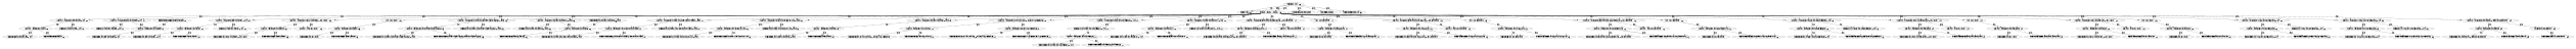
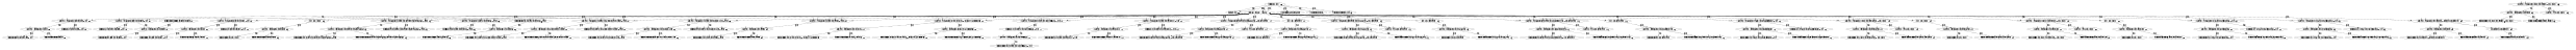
  digraph {
    edge [arrowhead=dot]
    n1 [label=<(METHOD,&lt;init&gt;)<SUB>128</SUB>>]
    n2 [label=<(PARAM,this)<SUB>128</SUB>>]
    n3 [label=<(BLOCK,&lt;empty&gt;,&lt;empty&gt;)<SUB>128</SUB>>]
    n4 [label=<(MODIFIER,CONSTRUCTOR)>]
    n5 [label=<(MODIFIER,PUBLIC)>]
    n6 [label=<(METHOD_RETURN,void)<SUB>130</SUB>>]
    n7 [label=<(&lt;operator&gt;.assignment,File this.file = null)<SUB>100</SUB>>]
    n8 [label=<(&lt;operator&gt;.assignment,File this.destFile = null)<SUB>101</SUB>>]
    n9 [label=<(&lt;operator&gt;.assignment,File this.destDir = null)<SUB>102</SUB>>]
    n10 [label=<(&lt;operator&gt;.assignment,Vector this.filesets = new Vector())<SUB>103</SUB>>]
    n11 [label=<(&lt;init&gt;,new Vector())<SUB>103</SUB>>]
    n12 [label=<(&lt;operator&gt;.assignment,boolean this.enableMultipleMappings = false)<SUB>105</SUB>>]
    n13 [label=<(&lt;operator&gt;.assignment,boolean this.filtering = false)<SUB>106</SUB>>]
    n14 [label=<(&lt;operator&gt;.assignment,boolean this.preserveLastModified = false)<SUB>107</SUB>>]
    n15 [label=<(&lt;operator&gt;.assignment,boolean this.forceOverwrite = false)<SUB>108</SUB>>]
    n16 [label=<(&lt;operator&gt;.assignment,boolean this.flatten = false)<SUB>109</SUB>>]
    n17 [label=<(&lt;operator&gt;.assignment,int this.verbosity = Project.MSG_VERBOSE)<SUB>110</SUB>>]
    n18 [label=<(&lt;operator&gt;.assignment,boolean this.includeEmpty = true)<SUB>111</SUB>>]
    n19 [label=<(&lt;operator&gt;.assignment,boolean this.failonerror = true)<SUB>112</SUB>>]
    n20 [label=<(&lt;operator&gt;.assignment,Hashtable this.fileCopyMap = new Hashtable())<SUB>114</SUB>>]
    n21 [label=<(&lt;init&gt;,new Hashtable())<SUB>114</SUB>>]
    n22 [label=<(&lt;operator&gt;.assignment,Hashtable this.dirCopyMap = new Hashtable())<SUB>115</SUB>>]
    n23 [label=<(&lt;init&gt;,new Hashtable())<SUB>115</SUB>>]
    n24 [label=<(&lt;operator&gt;.assignment,Hashtable this.completeDirMap = new Hashtable())<SUB>116</SUB>>]
    n25 [label=<(&lt;init&gt;,new Hashtable())<SUB>116</SUB>>]
    n26 [label=<(&lt;operator&gt;.assignment,Mapper this.mapperElement = null)<SUB>118</SUB>>]
    n27 [label=<(&lt;operator&gt;.assignment,Vector this.filterChains = new Vector())<SUB>119</SUB>>]
    n28 [label=<(&lt;init&gt;,new Vector())<SUB>119</SUB>>]
    n29 [label=<(&lt;operator&gt;.assignment,Vector this.filterSets = new Vector())<SUB>120</SUB>>]
    n30 [label=<(&lt;init&gt;,new Vector())<SUB>120</SUB>>]
    n31 [label=<(&lt;operator&gt;.assignment,String this.inputEncoding = null)<SUB>122</SUB>>]
    n32 [label=<(&lt;operator&gt;.assignment,String this.outputEncoding = null)<SUB>123</SUB>>]
    n33 [label=<(&lt;operator&gt;.assignment,this.fileUtils = FileUtils.newFileUtils())<SUB>129</SUB>>]
    n34 [label=<(&lt;operator&gt;.fieldAccess,this.file)<SUB>100</SUB>>]
    n35 [label=<(LITERAL,null,File this.file = null)<SUB>100</SUB>>]
    n36 [label=<(&lt;operator&gt;.fieldAccess,this.destFile)<SUB>101</SUB>>]
    n37 [label=<(LITERAL,null,File this.destFile = null)<SUB>101</SUB>>]
    n38 [label=<(&lt;operator&gt;.fieldAccess,this.destDir)<SUB>102</SUB>>]
    n39 [label=<(LITERAL,null,File this.destDir = null)<SUB>102</SUB>>]
    n40 [label=<(&lt;operator&gt;.fieldAccess,this.filesets)<SUB>103</SUB>>]
    n41 [label=<(&lt;operator&gt;.alloc,new Vector())<SUB>103</SUB>>]
    n42 [label=<(&lt;operator&gt;.fieldAccess,this.filesets)<SUB>103</SUB>>]
    n43 [label=<(&lt;operator&gt;.fieldAccess,this.enableMultipleMappings)<SUB>705</SUB>>]
    n44 [label=<(LITERAL,false,boolean this.enableMultipleMappings = false)<SUB>105</SUB>>]
    n45 [label=<(&lt;operator&gt;.fieldAccess,this.filtering)<SUB>106</SUB>>]
    n46 [label=<(LITERAL,false,boolean this.filtering = false)<SUB>186</SUB>>]
    n47 [label=<(&lt;operator&gt;.fieldAccess,this.preserveLastModified)<SUB>107</SUB>>]
    n48 [label=<(LITERAL,false,boolean this.preserveLastModified = false)<SUB>107</SUB>>]
    n49 [label=<(&lt;operator&gt;.fieldAccess,this.forceOverwrite)<SUB>108</SUB>>]
    n50 [label=<(LITERAL,false,boolean this.forceOverwrite = false)<SUB>108</SUB>>]
    n51 [label=<(&lt;operator&gt;.fieldAccess,this.flatten)<SUB>109</SUB>>]
    n52 [label=<(&lt;operator&gt;.fieldAccess,this.verbosity)<SUB>110</SUB>>]
    n53 [label=<(&lt;operator&gt;.fieldAccess,Project.MSG_VERBOSE)<SUB>110</SUB>>]
    n54 [label=<(LITERAL,true,boolean this.includeEmpty = true)<SUB>111</SUB>>]
    n55 [label=<(&lt;operator&gt;.fieldAccess,this.failonerror)<SUB>112</SUB>>]
    n56 [label=<(LITERAL,true,boolean this.failonerror = true)<SUB>112</SUB>>]
    n57 [label=<(&lt;operator&gt;.fieldAccess,this.fileCopyMap)<SUB>114</SUB>>]
    n58 [label=<(&lt;operator&gt;.alloc,new Hashtable())<SUB>114</SUB>>]
    n59 [label=<(&lt;operator&gt;.fieldAccess,this.fileCopyMap)<SUB>114</SUB>>]
    n60 [label=<(&lt;operator&gt;.fieldAccess,this.dirCopyMap)<SUB>115</SUB>>]
    n61 [label=<(&lt;operator&gt;.alloc,new Hashtable())<SUB>115</SUB>>]
    n62 [label=<(&lt;operator&gt;.fieldAccess,this.dirCopyMap)<SUB>115</SUB>>]
    n63 [label=<(&lt;operator&gt;.fieldAccess,this.completeDirMap)<SUB>116</SUB>>]
    n64 [label=<(&lt;operator&gt;.alloc,new Hashtable())<SUB>116</SUB>>]
    n65 [label=<(&lt;operator&gt;.fieldAccess,this.completeDirMap)<SUB>116</SUB>>]
    n66 [label=<(&lt;operator&gt;.fieldAccess,this.mapperElement)<SUB>118</SUB>>]
    n67 [label=<(LITERAL,null,Mapper this.mapperElement = null)<SUB>118</SUB>>]
    n68 [label=<(&lt;operator&gt;.fieldAccess,this.filterChains)<SUB>119</SUB>>]
    n69 [label=<(&lt;operator&gt;.alloc,new Vector())<SUB>119</SUB>>]
    n70 [label=<(&lt;operator&gt;.fieldAccess,this.filterChains)<SUB>119</SUB>>]
    n71 [label=<(&lt;operator&gt;.fieldAccess,this.filterSets)<SUB>120</SUB>>]
    n72 [label=<(&lt;operator&gt;.alloc,new Vector())<SUB>120</SUB>>]
    n73 [label=<(&lt;operator&gt;.fieldAccess,this.filterSets)<SUB>120</SUB>>]
    n74 [label=<(&lt;operator&gt;.fieldAccess,this.inputEncoding)<SUB>122</SUB>>]
    n75 [label=<(LITERAL,null,String this.inputEncoding = null)<SUB>122</SUB>>]
    n76 [label=<(&lt;operator&gt;.fieldAccess,this.outputEncoding)<SUB>123</SUB>>]
    n77 [label=<(LITERAL,null,String this.outputEncoding = null)<SUB>123</SUB>>]
    n78 [label=<(&lt;operator&gt;.fieldAccess,this.fileUtils)<SUB>129</SUB>>]
    n79 [label=<(newFileUtils,newFileUtils())<SUB>129</SUB>>]
    n80 [label=<(IDENTIFIER,this,File this.file = null)>]
    n81 [label=<(FIELD_IDENTIFIER,file,file)<SUB>100</SUB>>]
    n82 [label=<(IDENTIFIER,this,File this.destFile = null)>]
    n83 [label=<(FIELD_IDENTIFIER,destFile,destFile)<SUB>101</SUB>>]
    n84 [label=<(IDENTIFIER,this,File this.destDir = null)>]
    n85 [label=<(FIELD_IDENTIFIER,destDir,destDir)<SUB>102</SUB>>]
    n86 [label=<(IDENTIFIER,this,Vector this.filesets = new Vector())>]
    n87 [label=<(FIELD_IDENTIFIER,filesets,filesets)<SUB>103</SUB>>]
    n88 [label=<(IDENTIFIER,this,new Vector())>]
    n89 [label=<(FIELD_IDENTIFIER,filesets,filesets)<SUB>103</SUB>>]
    n90 [label=<(IDENTIFIER,this,boolean this.enableMultipleMappings = false)>]
    n91 [label=<(FIELD_IDENTIFIER,enableMultipleMappings,enableMultipleMappings)<SUB>105</SUB>>]
    n92 [label=<(FIELD_IDENTIFIER,filtering,filtering)<SUB>106</SUB>>]
    n93 [label=<(IDENTIFIER,this,boolean this.filtering = false)>]
    n94 [label=<(IDENTIFIER,this,boolean this.preserveLastModified = false)>]
    n95 [label=<(FIELD_IDENTIFIER,preserveLastModified,preserveLastModified)<SUB>107</SUB>>]
    n96 [label=<(IDENTIFIER,this,boolean this.forceOverwrite = false)>]
    n97 [label=<(FIELD_IDENTIFIER,forceOverwrite,forceOverwrite)<SUB>108</SUB>>]
    n98 [label=<(IDENTIFIER,this,boolean this.flatten = false)>]
    n99 [label=<(FIELD_IDENTIFIER,flatten,flatten)<SUB>109</SUB>>]
    n100 [label=<(IDENTIFIER,this,int this.verbosity = Project.MSG_VERBOSE)>]
    n101 [label=<(FIELD_IDENTIFIER,verbosity,verbosity)<SUB>110</SUB>>]
    n102 [label=<(IDENTIFIER,Project,int this.verbosity = Project.MSG_VERBOSE)<SUB>110</SUB>>]
    n103 [label=<(FIELD_IDENTIFIER,MSG_VERBOSE,MSG_VERBOSE)<SUB>110</SUB>>]
    n104 [label=<(&lt;operator&gt;.fieldAccess,this.includeEmpty)<SUB>111</SUB>>]
    n105 [label=<(IDENTIFIER,this,boolean this.includeEmpty = true)>]
-   n106 [label=<(FIELD_IDENTIFIER,includeEmpty,includeEmpty)<SUB>111</SUB>>]
    n107 [label=<(IDENTIFIER,this,boolean this.failonerror = true)>]
    n108 [label=<(FIELD_IDENTIFIER,failonerror,failonerror)<SUB>112</SUB>>]
    n109 [label=<(IDENTIFIER,this,Hashtable this.fileCopyMap = new Hashtable())>]
    n110 [label=<(FIELD_IDENTIFIER,fileCopyMap,fileCopyMap)<SUB>114</SUB>>]
    n111 [label=<(IDENTIFIER,this,new Hashtable())>]
    n112 [label=<(FIELD_IDENTIFIER,fileCopyMap,fileCopyMap)<SUB>114</SUB>>]
    n113 [label=<(IDENTIFIER,this,Hashtable this.dirCopyMap = new Hashtable())>]
    n114 [label=<(FIELD_IDENTIFIER,dirCopyMap,dirCopyMap)<SUB>115</SUB>>]
    n115 [label=<(IDENTIFIER,this,new Hashtable())>]
    n116 [label=<(FIELD_IDENTIFIER,dirCopyMap,dirCopyMap)<SUB>115</SUB>>]
    n117 [label=<(IDENTIFIER,this,Hashtable this.completeDirMap = new Hashtable())>]
    n118 [label=<(FIELD_IDENTIFIER,completeDirMap,completeDirMap)<SUB>116</SUB>>]
    n119 [label=<(IDENTIFIER,this,new Hashtable())>]
    n120 [label=<(FIELD_IDENTIFIER,completeDirMap,completeDirMap)<SUB>116</SUB>>]
    n121 [label=<(IDENTIFIER,this,Mapper this.mapperElement = null)>]
    n122 [label=<(FIELD_IDENTIFIER,mapperElement,mapperElement)<SUB>118</SUB>>]
    n123 [label=<(IDENTIFIER,this,Vector this.filterChains = new Vector())>]
    n124 [label=<(FIELD_IDENTIFIER,filterChains,filterChains)<SUB>119</SUB>>]
    n125 [label=<(IDENTIFIER,this,new Vector())>]
    n126 [label=<(FIELD_IDENTIFIER,filterChains,filterChains)<SUB>119</SUB>>]
    n127 [label=<(IDENTIFIER,this,Vector this.filterSets = new Vector())>]
    n128 [label=<(FIELD_IDENTIFIER,filterSets,filterSets)<SUB>120</SUB>>]
    n129 [label=<(IDENTIFIER,this,new Vector())>]
    n130 [label=<(FIELD_IDENTIFIER,filterSets,filterSets)<SUB>120</SUB>>]
    n131 [label=<(IDENTIFIER,this,String this.inputEncoding = null)>]
    n132 [label=<(FIELD_IDENTIFIER,inputEncoding,inputEncoding)<SUB>122</SUB>>]
    n133 [label=<(IDENTIFIER,this,String this.outputEncoding = null)>]
    n134 [label=<(FIELD_IDENTIFIER,outputEncoding,outputEncoding)<SUB>123</SUB>>]
    n135 [label=<(IDENTIFIER,this,this.fileUtils = FileUtils.newFileUtils())>]
    n136 [label=<(FIELD_IDENTIFIER,fileUtils,fileUtils)<SUB>129</SUB>>]
    n137 [label=<(IDENTIFIER,FileUtils,newFileUtils())<SUB>129</SUB>>]
    n1 -> n2 [arrowhead=onormal label="AST: "]
    n1 -> n2 [label="DDG: "]
    n1 -> n3 [label="AST: "]
    n1 -> n4 [label="AST: "]
    n1 -> n5 [arrowhead=onormal label="AST: "]
    n1 -> n6 [label="AST: "]
    n3 -> n7 [label="AST: "]
    n3 -> n8 [label="AST: "]
    n3 -> n9 [label="AST: "]
-   n3 -> n10 [label="AST: "]
    n3 -> n11 [arrowhead=onormal label="AST: "]
    n3 -> n12 [label="AST: "]
    n3 -> n13 [arrowhead=onormal label="AST: "]
    n3 -> n14 [arrowhead=onormal label="AST: "]
    n3 -> n15 [label="AST: "]
    n3 -> n16 [arrowhead=onormal label="AST: "]
    n3 -> n17 [label="AST: "]
    n3 -> n18 [label="AST: "]
    n3 -> n19 [arrowhead=onormal label="AST: "]
    n3 -> n20 [arrowhead=onormal label="AST: "]
    n3 -> n21 [arrowhead=onormal label="AST: "]
    n3 -> n22 [arrowhead=onormal label="AST: "]
    n3 -> n23 [arrowhead=onormal label="AST: "]
    n3 -> n24 [label="AST: "]
    n3 -> n25 [label="AST: "]
    n3 -> n26 [arrowhead=onormal label="AST: "]
    n3 -> n27 [label="AST: "]
    n3 -> n28 [label="AST: "]
    n3 -> n29 [label="AST: "]
    n3 -> n30 [label="AST: "]
    n3 -> n31 [label="AST: "]
    n3 -> n32 [arrowhead=onormal label="AST: "]
    n3 -> n33 [label="AST: "]
    n7 -> n34 [arrowhead=onormal label="AST: "]
    n7 -> n35 [label="AST: "]
    n8 -> n36 [arrowhead=onormal label="AST: "]
    n8 -> n37 [label="AST: "]
    n9 -> n38 [label="AST: "]
    n9 -> n39 [label="AST: "]
    n10 -> n40 [arrowhead=onormal label="AST: "]
    n10 -> n41 [arrowhead=onormal label="AST: "]
    n11 -> n42 [label="AST: "]
    n12 -> n43 [label="AST: "]
    n12 -> n44 [arrowhead=onormal label="AST: "]
    n13 -> n45 [arrowhead=onormal label="AST: "]
    n13 -> n46 [arrowhead=onormal label="AST: "]
    n14 -> n47 [label="AST: "]
    n14 -> n48 [arrowhead=onormal label="AST: "]
    n15 -> n49 [label="AST: "]
    n15 -> n50 [label="AST: "]
    n16 -> n51 [label="AST: "]
    n17 -> n52 [arrowhead=onormal label="AST: "]
    n17 -> n53 [arrowhead=onormal label="AST: "]
    n18 -> n54 [arrowhead=onormal label="AST: "]
    n19 -> n55 [arrowhead=onormal label="AST: "]
    n19 -> n56 [label="AST: "]
    n20 -> n57 [arrowhead=onormal label="AST: "]
    n20 -> n58 [arrowhead=onormal label="AST: "]
    n21 -> n59 [arrowhead=onormal label="AST: "]
    n22 -> n60 [arrowhead=onormal label="AST: "]
    n22 -> n61 [label="AST: "]
    n23 -> n62 [arrowhead=onormal label="AST: "]
    n24 -> n63 [arrowhead=onormal label="AST: "]
    n24 -> n64 [label="AST: "]
    n25 -> n65 [arrowhead=onormal label="AST: "]
    n26 -> n66 [arrowhead=onormal label="AST: "]
    n26 -> n67 [arrowhead=onormal label="AST: "]
    n27 -> n68 [label="AST: "]
    n27 -> n69 [arrowhead=onormal label="AST: "]
    n28 -> n70 [label="AST: "]
    n29 -> n71 [label="AST: "]
    n29 -> n72 [label="AST: "]
    n30 -> n73 [label="AST: "]
    n31 -> n74 [arrowhead=onormal label="AST: "]
    n31 -> n75 [arrowhead=onormal label="AST: "]
    n32 -> n76 [label="AST: "]
    n32 -> n77 [label="AST: "]
    n33 -> n78 [label="AST: "]
    n33 -> n79 [label="AST: "]
    n34 -> n80 [label="AST: "]
    n34 -> n81 [arrowhead=onormal label="AST: "]
    n36 -> n82 [arrowhead=onormal label="AST: "]
    n38 -> n84 [label="AST: "]
    n38 -> n85 [arrowhead=onormal label="AST: "]
    n40 -> n86 [arrowhead=onormal label="AST: "]
    n40 -> n87 [label="AST: "]
    n42 -> n88 [arrowhead=onormal label="AST: "]
    n42 -> n89 [arrowhead=onormal label="AST: "]
    n43 -> n90 [label="AST: "]
    n43 -> n91 [arrowhead=onormal label="AST: "]
    n45 -> n92 [label="AST: "]
    n47 -> n94 [arrowhead=onormal label="AST: "]
    n47 -> n95 [arrowhead=onormal label="AST: "]
    n49 -> n96 [arrowhead=onormal label="AST: "]
    n49 -> n97 [arrowhead=onormal label="AST: "]
    n51 -> n98 [arrowhead=onormal label="AST: "]
    n51 -> n99 [label="AST: "]
    n52 -> n100 [label="AST: "]
    n52 -> n101 [label="AST: "]
    n53 -> n102 [arrowhead=onormal label="AST: "]
    n53 -> n103 [label="AST: "]
    n54 -> n104 [label="AST: "]
    n55 -> n107 [label="AST: "]
    n55 -> n108 [label="AST: "]
    n57 -> n109 [label="AST: "]
    n57 -> n110 [arrowhead=onormal label="AST: "]
    n59 -> n111 [arrowhead=onormal label="AST: "]
    n59 -> n112 [arrowhead=onormal label="AST: "]
    n60 -> n113 [label="AST: "]
    n60 -> n114 [label="AST: "]
    n62 -> n115 [arrowhead=onormal label="AST: "]
    n62 -> n116 [arrowhead=onormal label="AST: "]
    n63 -> n117 [label="AST: "]
    n63 -> n118 [label="AST: "]
    n65 -> n119 [arrowhead=onormal label="AST: "]
    n65 -> n120 [label="AST: "]
    n66 -> n121 [label="AST: "]
    n66 -> n122 [arrowhead=onormal label="AST: "]
    n68 -> n123 [label="AST: "]
    n68 -> n124 [label="AST: "]
    n70 -> n125 [label="AST: "]
    n70 -> n126 [arrowhead=onormal label="AST: "]
    n71 -> n127 [arrowhead=onormal label="AST: "]
    n71 -> n128 [arrowhead=onormal label="AST: "]
    n73 -> n129 [arrowhead=onormal label="AST: "]
    n73 -> n130 [arrowhead=onormal label="AST: "]
    n74 -> n131 [arrowhead=onormal label="AST: "]
    n74 -> n132 [label="AST: "]
    n76 -> n133 [label="AST: "]
    n76 -> n134 [arrowhead=onormal label="AST: "]
    n78 -> n135 [arrowhead=onormal label="AST: "]
    n78 -> n136 [arrowhead=onormal label="AST: "]
    n79 -> n137 [label="AST: "]
    n83 -> n36 [label="AST: "]
    n93 -> n45 [arrowhead=onormal label="AST: "]
    n104 -> n105 [label="AST: "]
-   n104 -> n106 [label="AST: "]
  }
